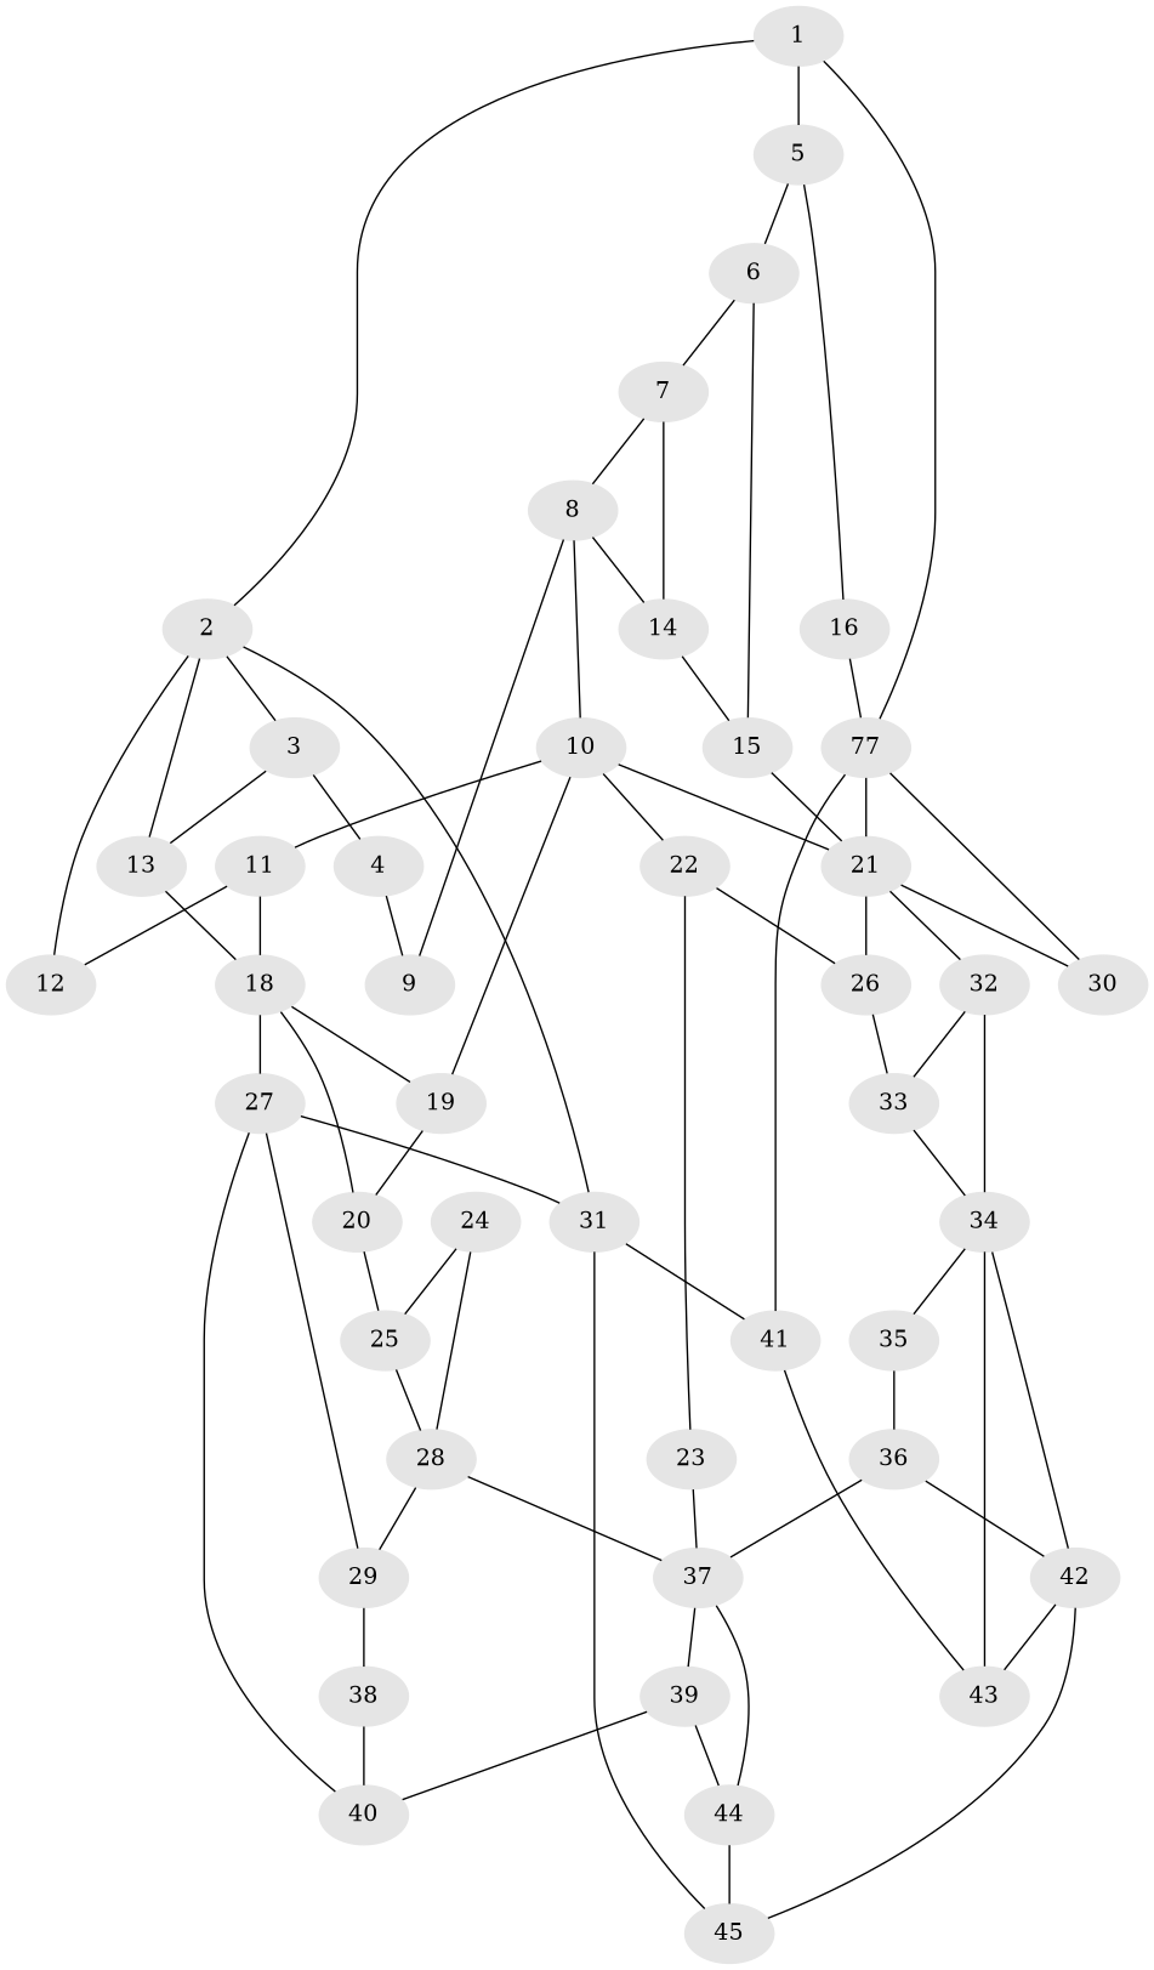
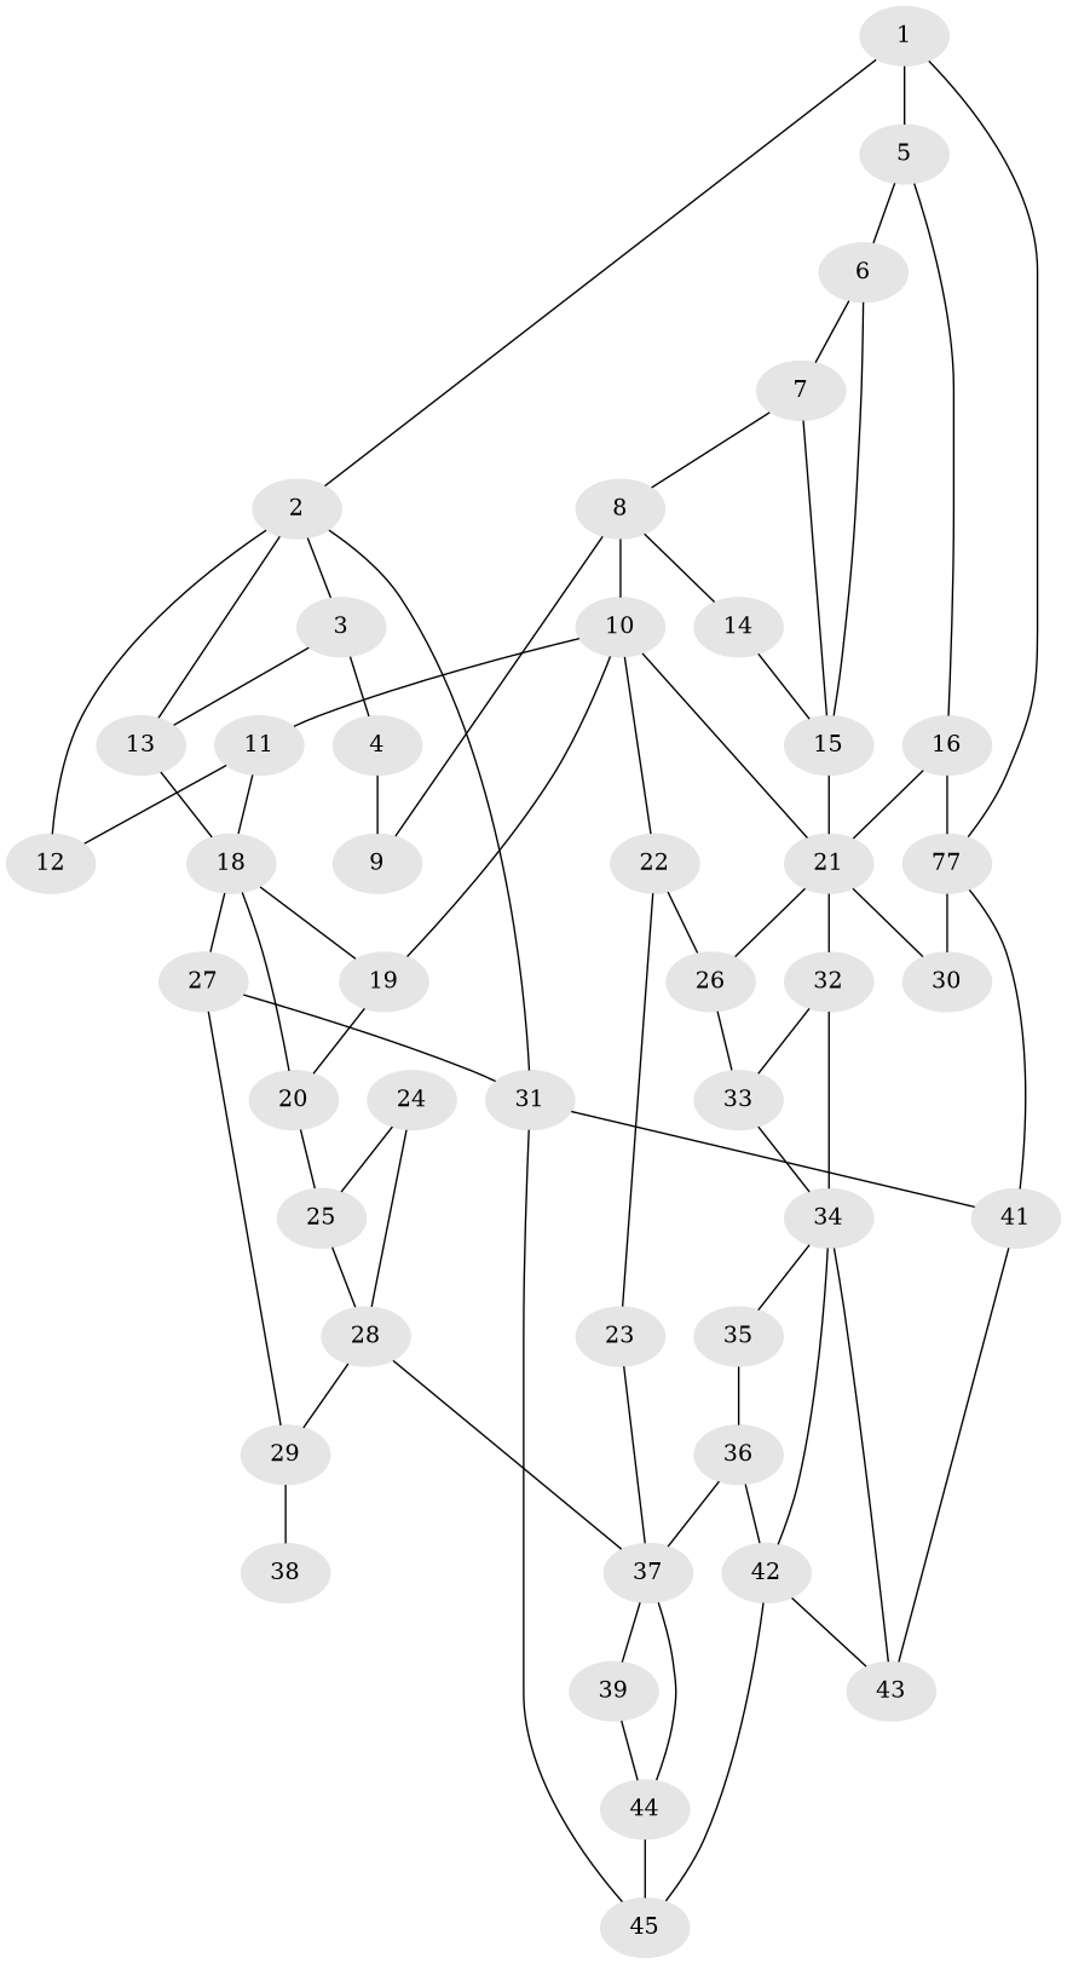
  graph {
    node [color=gray90 style=filled]
    edge [weight=1.0]
    1
    2
    5
    n4 [label=77]
    3
    13
    31
    12
    6
    16
    30
    41
    4
    18
    45
    9
    7
    15
    21
    8
    14
    10
    11
    19
    22
    20
    26
    32
    23
    27
    43
    25
    29
-   40
    28
    33
    34
    37
    24
    39
    44
    38
    35
    42
    36
    1 -- 2
    1 -- 5
    1 -- n4
    2 -- 3
    2 -- 13
    2 -- 31
    2 -- 12 [weight=2.0]
    5 -- 6
    5 -- 16
    n4 -- 30 [weight=2.0]
    n4 -- 41 [weight=2.0]
    3 -- 13
    3 -- 4 [weight=2.0]
    13 -- 18
    31 -- 41
    31 -- 45
    6 -- 7
    6 -- 15
    16 -- n4 [weight=2.0]
-   n4 -- 21
+   16 -- 21
    41 -- 43
    4 -- 9 [weight=2.0]
    18 -- 19
    18 -- 20
    18 -- 27 [weight=2.0]
    7 -- 8
-   7 -- 14
+   7 -- 15
    15 -- 21
    21 -- 30
    21 -- 26
    21 -- 32
    8 -- 9 [weight=2.0]
    8 -- 14
    8 -- 10 [weight=2.0]
    14 -- 15
    10 -- 21
    10 -- 11
    10 -- 19
    10 -- 22
    11 -- 12
    11 -- 18
    19 -- 20
    22 -- 26
    22 -- 23
    20 -- 25
    26 -- 33
    32 -- 33
    32 -- 34
    23 -- 37
    27 -- 31
    27 -- 29
-   27 -- 40
    25 -- 28
    29 -- 38
    28 -- 29
    28 -- 37
    33 -- 34
    34 -- 43 [weight=2.0]
    34 -- 35
    34 -- 42
    37 -- 39
    37 -- 44
    24 -- 25
    24 -- 28
-   39 -- 40
    39 -- 44
    44 -- 45
-   38 -- 40
    35 -- 36 [weight=2.0]
    42 -- 45
    42 -- 43
    36 -- 37 [weight=2.0]
    36 -- 42 [weight=2.0]
  }
